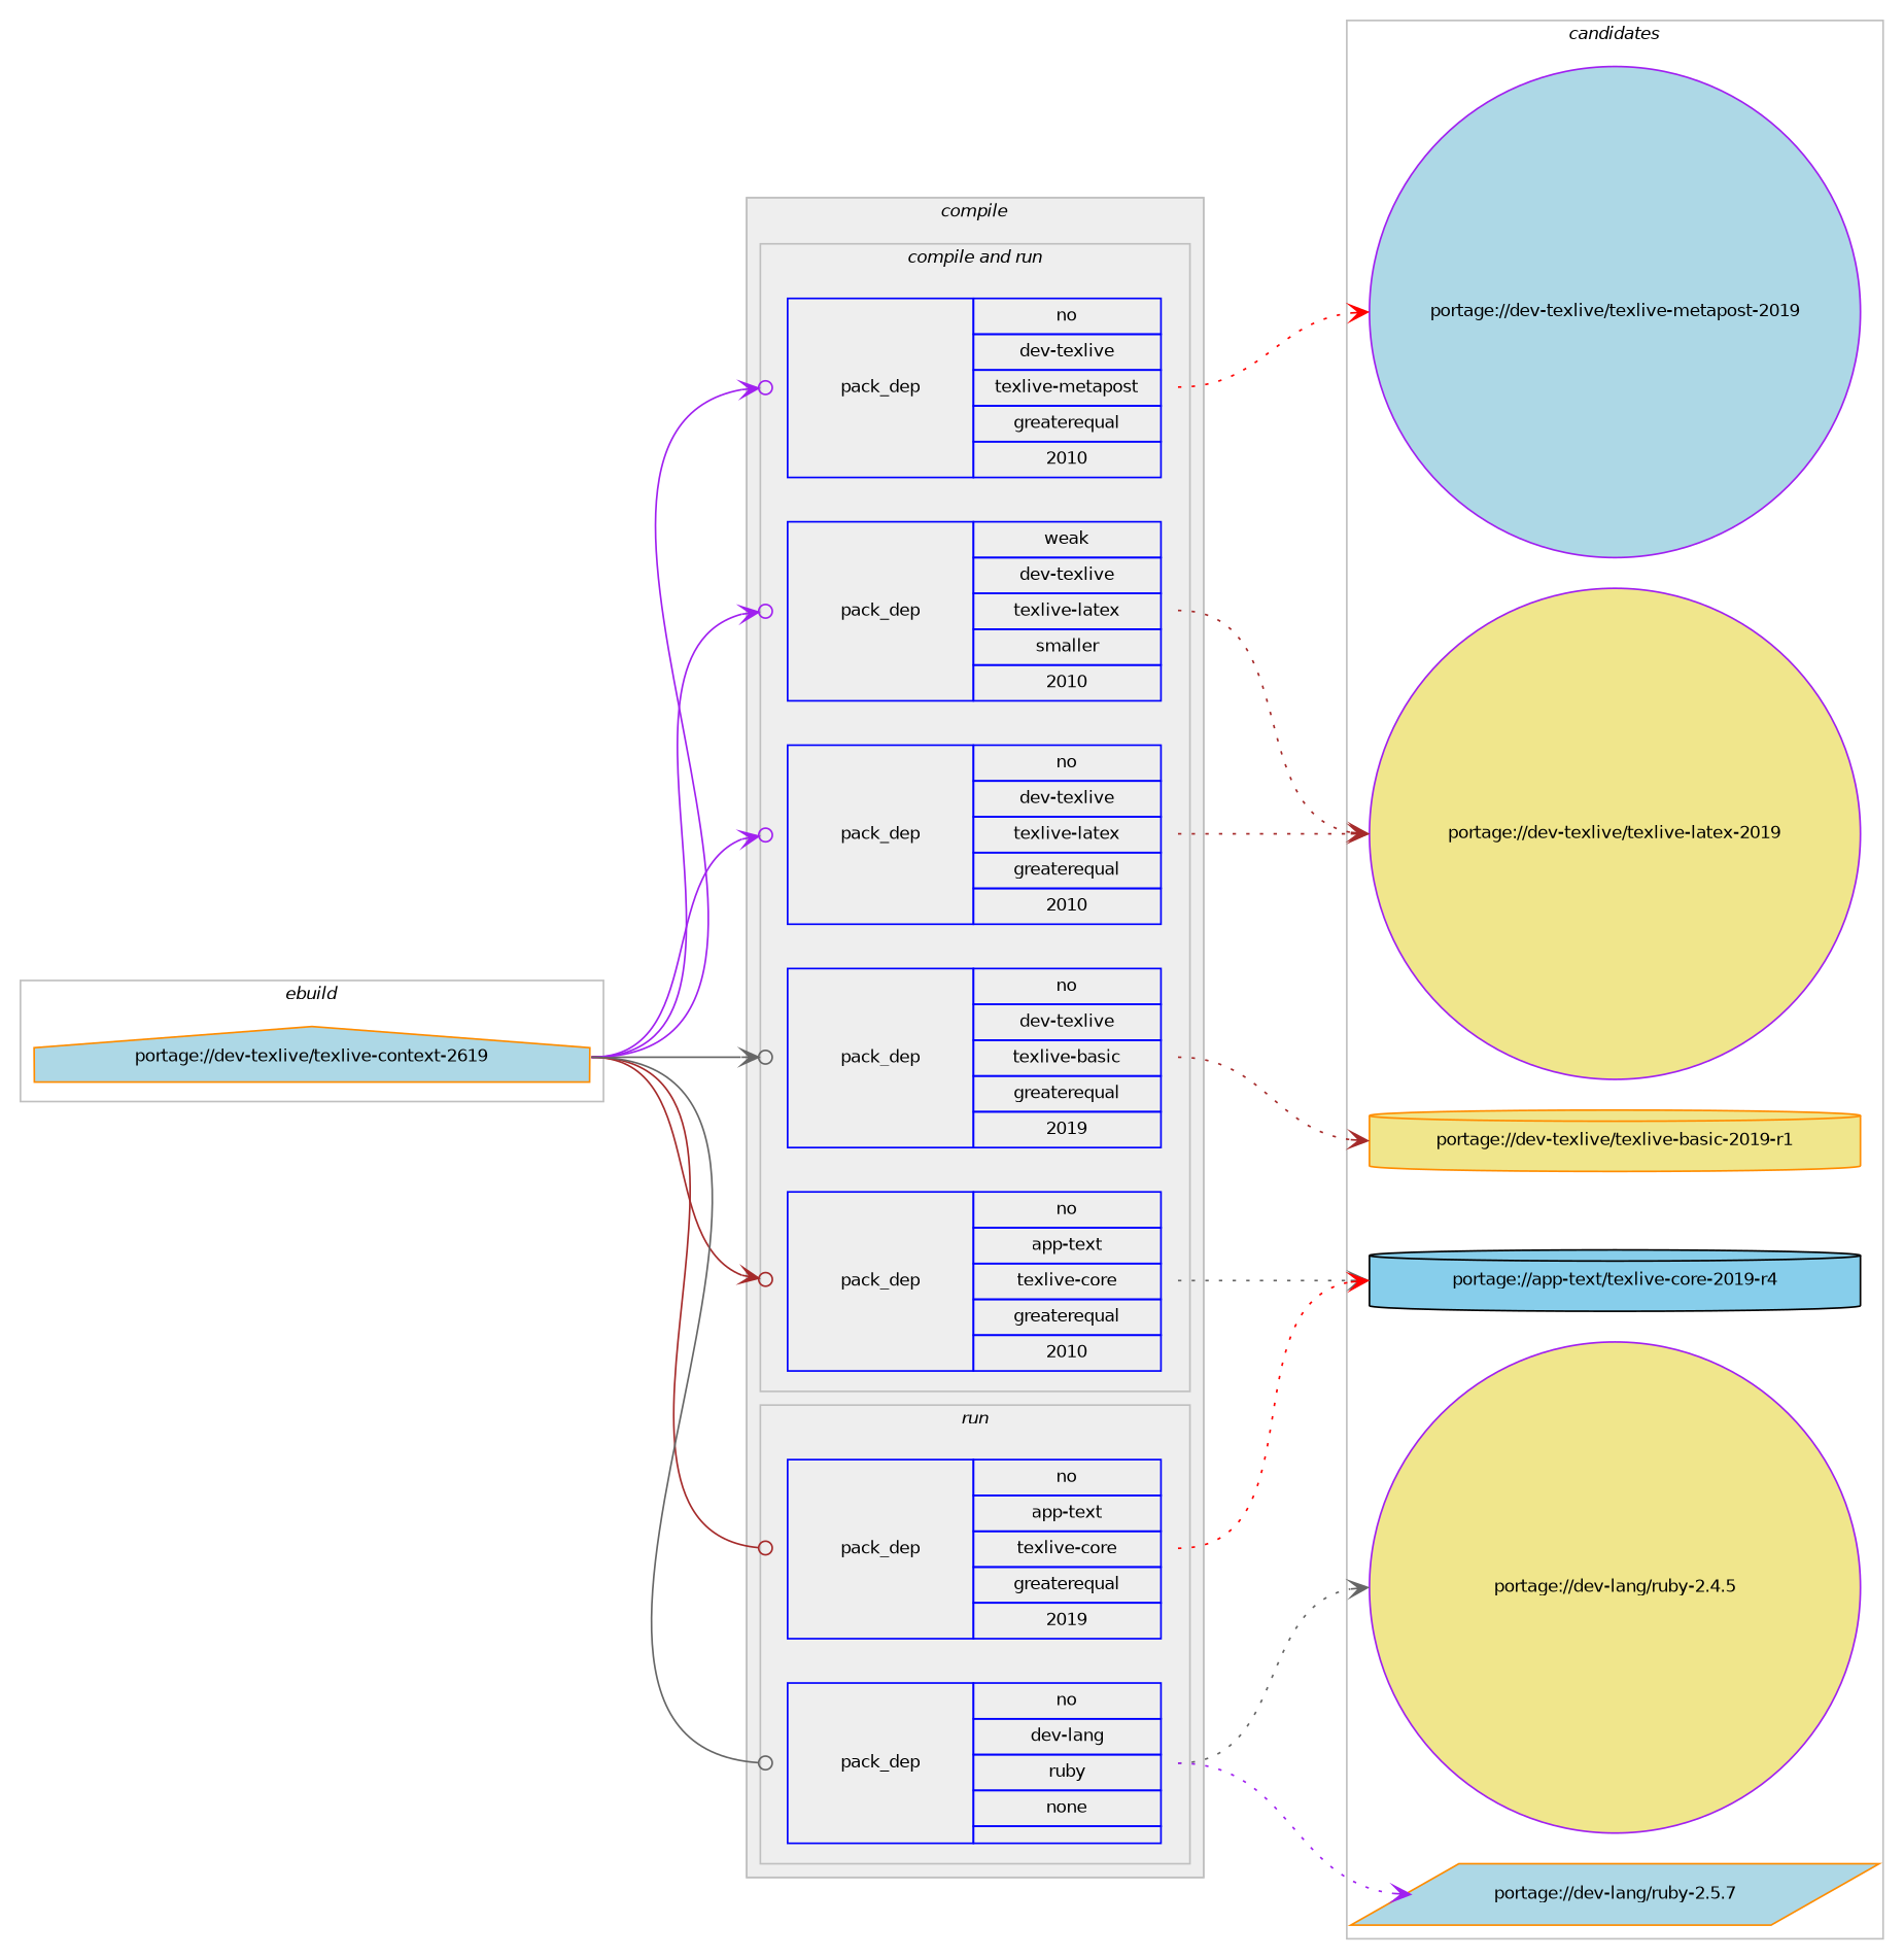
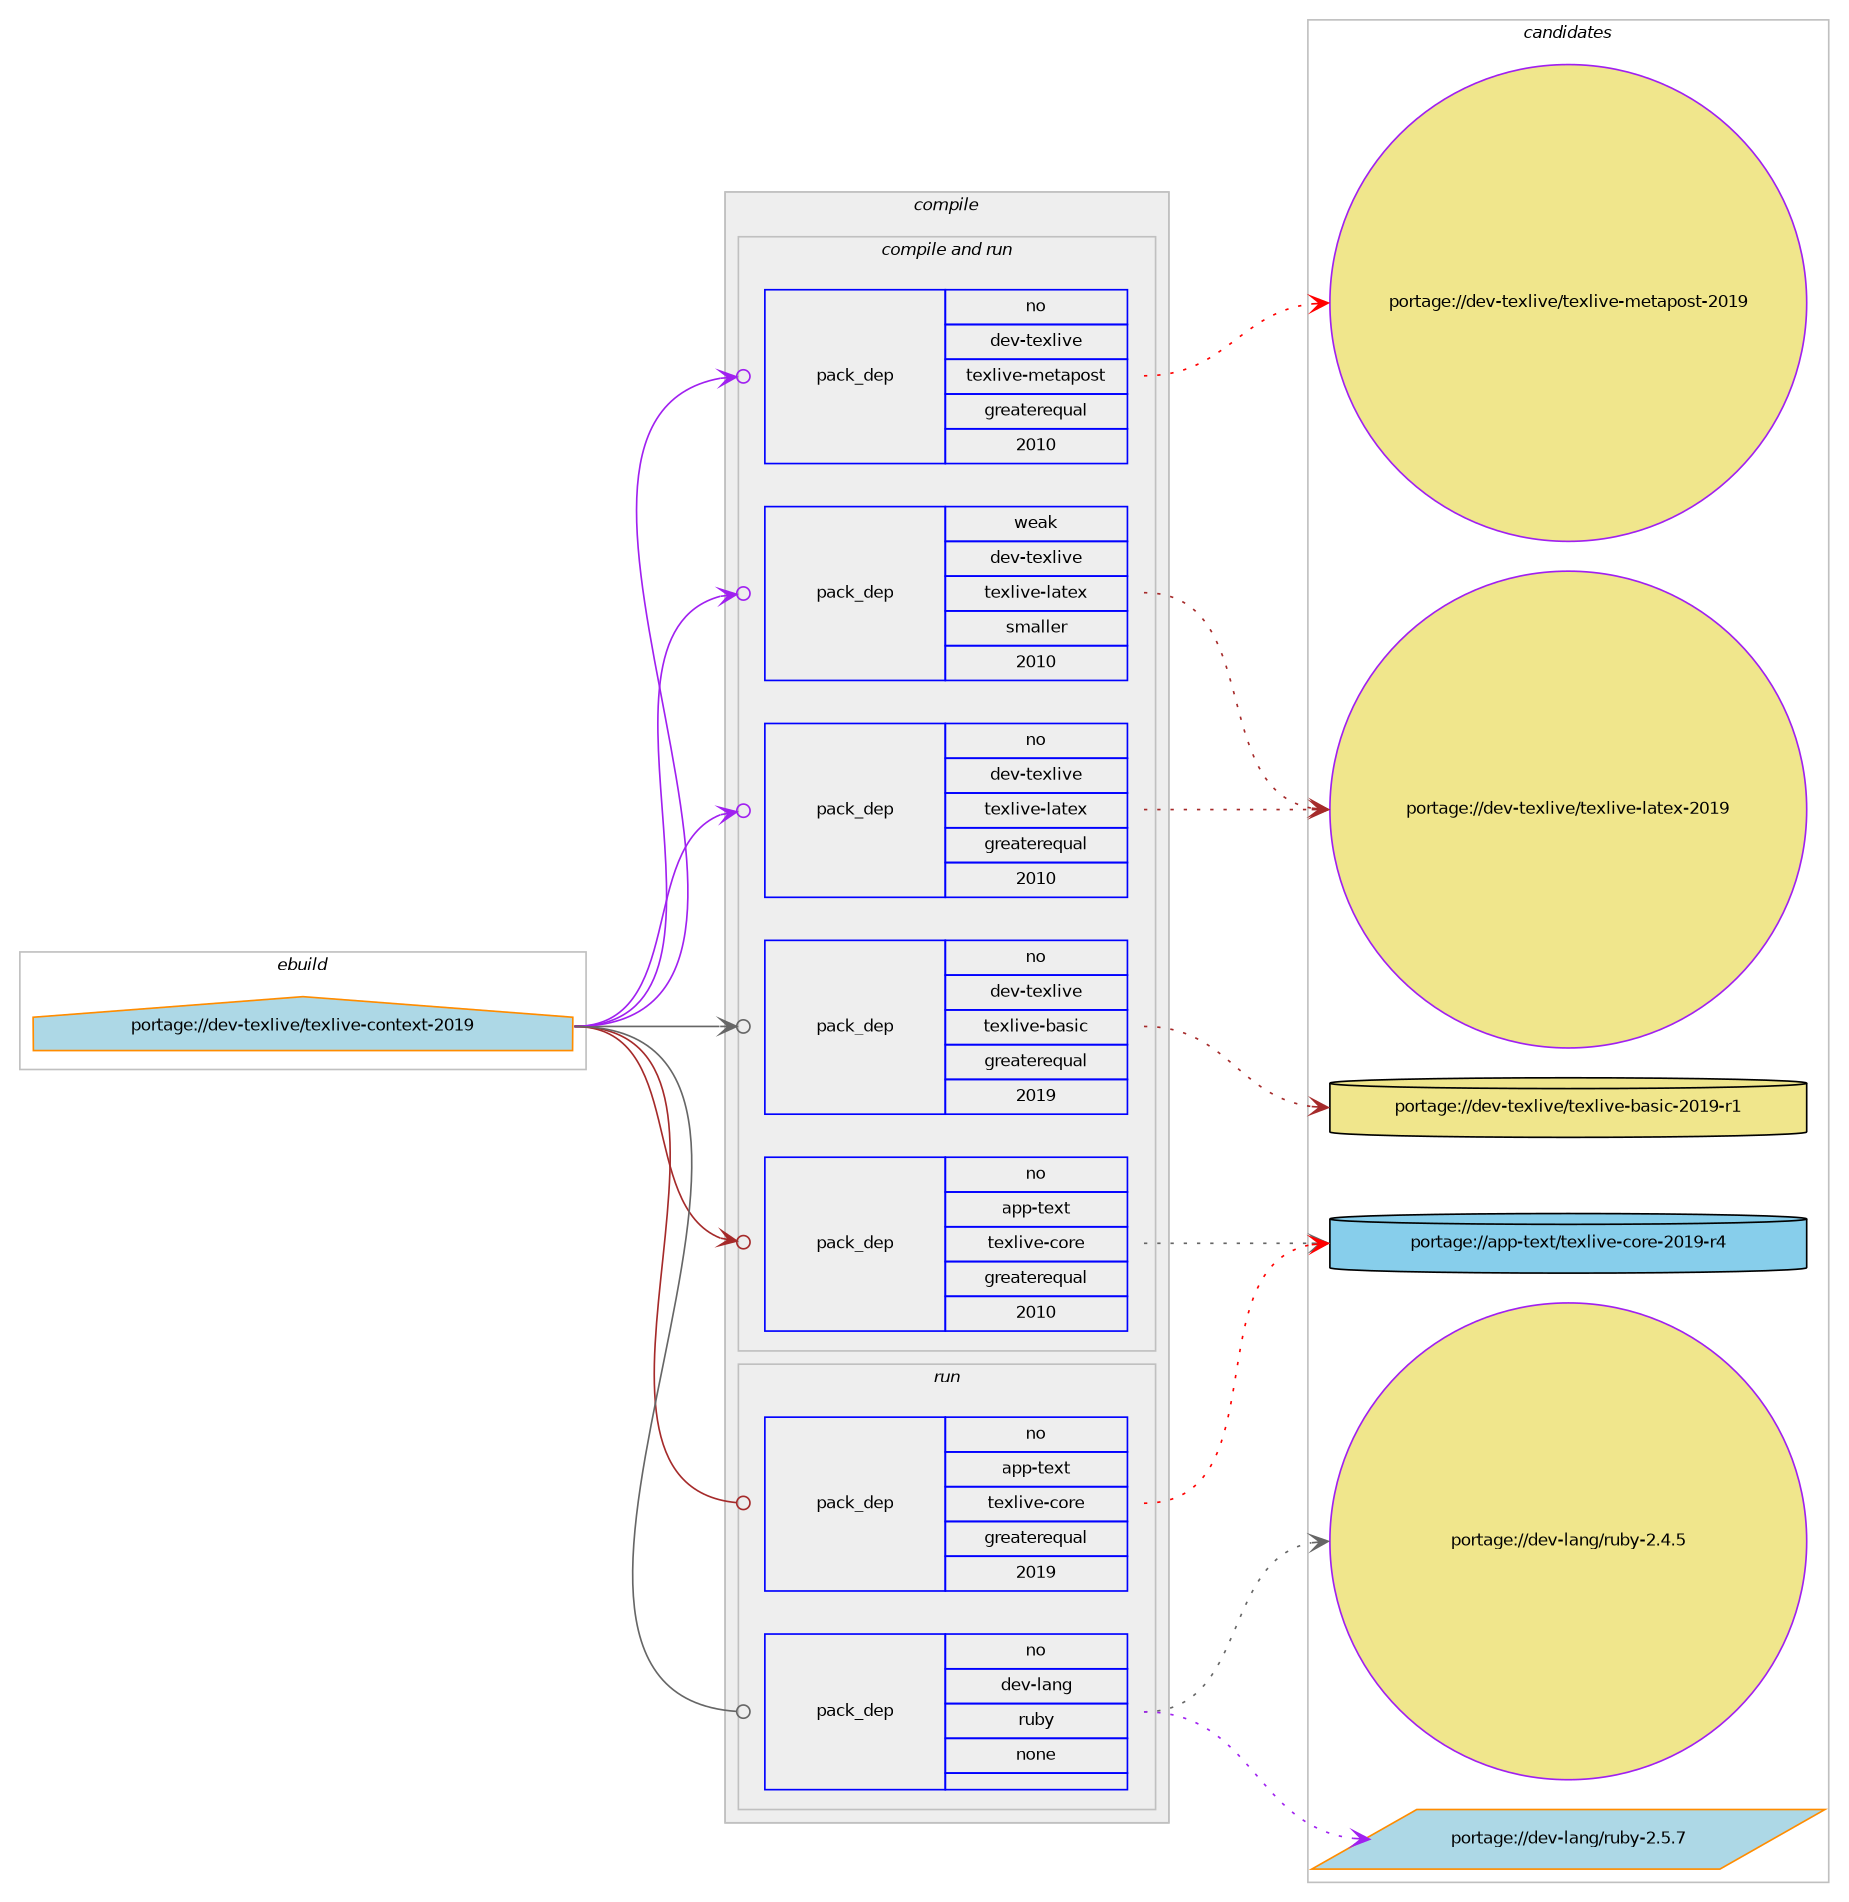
  digraph {
    compound=true
    concentrate=true
    fontname=Helvetica
    fontsize=10
    newrank=true
    rankdir=LR
    ranksep=1.5
    node [color=blue fontname=Helvetica fontsize=10 shape=none]
    edge [arrowhead=vee color=brown headport=w style=dotted tailport=e weight=100]
-   n1 [color=darkorange fillcolor=lightblue label="portage://dev-texlive/texlive-context-2619" shape=house style=filled width=4]
+   n1 [color=darkorange fillcolor=lightblue label="portage://dev-texlive/texlive-context-2019" shape=house style=filled width=4]
    n2 [label=<<TABLE BORDER="0" CELLBORDER="1" CELLSPACING="0" CELLPADDING="4" WIDTH="220"><TR><TD ROWSPAN="6" CELLPADDING="30">pack_dep</TD></TR><TR><TD WIDTH="110">no</TD></TR><TR><TD>app-text</TD></TR><TR><TD>texlive-core</TD></TR><TR><TD>greaterequal</TD></TR><TR><TD>2010</TD></TR></TABLE>>]
    n3 [label=<<TABLE BORDER="0" CELLBORDER="1" CELLSPACING="0" CELLPADDING="4" WIDTH="220"><TR><TD ROWSPAN="6" CELLPADDING="30">pack_dep</TD></TR><TR><TD WIDTH="110">no</TD></TR><TR><TD>dev-texlive</TD></TR><TR><TD>texlive-basic</TD></TR><TR><TD>greaterequal</TD></TR><TR><TD>2019</TD></TR></TABLE>>]
    n4 [label=<<TABLE BORDER="0" CELLBORDER="1" CELLSPACING="0" CELLPADDING="4" WIDTH="220"><TR><TD ROWSPAN="6" CELLPADDING="30">pack_dep</TD></TR><TR><TD WIDTH="110">no</TD></TR><TR><TD>dev-texlive</TD></TR><TR><TD>texlive-latex</TD></TR><TR><TD>greaterequal</TD></TR><TR><TD>2010</TD></TR></TABLE>>]
    n5 [label=<<TABLE BORDER="0" CELLBORDER="1" CELLSPACING="0" CELLPADDING="4" WIDTH="220"><TR><TD ROWSPAN="6" CELLPADDING="30">pack_dep</TD></TR><TR><TD WIDTH="110">no</TD></TR><TR><TD>dev-texlive</TD></TR><TR><TD>texlive-metapost</TD></TR><TR><TD>greaterequal</TD></TR><TR><TD>2010</TD></TR></TABLE>>]
    n6 [label=<<TABLE BORDER="0" CELLBORDER="1" CELLSPACING="0" CELLPADDING="4" WIDTH="220"><TR><TD ROWSPAN="6" CELLPADDING="30">pack_dep</TD></TR><TR><TD WIDTH="110">weak</TD></TR><TR><TD>dev-texlive</TD></TR><TR><TD>texlive-latex</TD></TR><TR><TD>smaller</TD></TR><TR><TD>2010</TD></TR></TABLE>>]
    n7 [label=<<TABLE BORDER="0" CELLBORDER="1" CELLSPACING="0" CELLPADDING="4" WIDTH="220"><TR><TD ROWSPAN="6" CELLPADDING="30">pack_dep</TD></TR><TR><TD WIDTH="110">no</TD></TR><TR><TD>app-text</TD></TR><TR><TD>texlive-core</TD></TR><TR><TD>greaterequal</TD></TR><TR><TD>2019</TD></TR></TABLE>>]
    n8 [label=<<TABLE BORDER="0" CELLBORDER="1" CELLSPACING="0" CELLPADDING="4" WIDTH="220"><TR><TD ROWSPAN="6" CELLPADDING="30">pack_dep</TD></TR><TR><TD WIDTH="110">no</TD></TR><TR><TD>dev-lang</TD></TR><TR><TD>ruby</TD></TR><TR><TD>none</TD></TR><TR><TD></TD></TR></TABLE>>]
    n9 [color=black fillcolor=skyblue label="portage://app-text/texlive-core-2019-r4" shape=cylinder style=filled width=4]
-   n10 [color=darkorange fillcolor=khaki label="portage://dev-texlive/texlive-basic-2019-r1" shape=cylinder style=filled width=4]
+   n10 [color=black fillcolor=khaki label="portage://dev-texlive/texlive-basic-2019-r1" shape=cylinder style=filled width=4]
    n11 [color=purple fillcolor=khaki label="portage://dev-texlive/texlive-latex-2019" shape=circle style=filled width=4]
-   n12 [color=purple fillcolor=lightblue label="portage://dev-texlive/texlive-metapost-2019" shape=circle style=filled width=4]
+   n12 [color=purple fillcolor=khaki label="portage://dev-texlive/texlive-metapost-2019" shape=circle style=filled width=4]
    n13 [color=purple fillcolor=khaki label="portage://dev-lang/ruby-2.4.5" shape=circle style=filled width=4]
    n14 [color=darkorange fillcolor=lightblue label="portage://dev-lang/ruby-2.5.7" shape=parallelogram style=filled width=4]
    subgraph cluster_1 {
      color=gray
      label=<<i>dependencies</i>>
      subgraph cluster_2 {
        color=gray
        fillcolor="#eeeeee"
        label=<<i>compile</i>>
        style=filled
      }
      subgraph cluster_3 {
        color=gray
        fillcolor="#eeeeee"
        label=<<i>compile and run</i>>
        style=filled
        subgraph sub_4 {
          color=gray
          fillcolor="#eeeeee"
          label=<<i>compile and run</i>>
          style=filled
          n2
        }
        subgraph sub_5 {
          color=gray
          fillcolor="#eeeeee"
          label=<<i>compile and run</i>>
          style=filled
          n3
        }
        subgraph sub_6 {
          color=gray
          fillcolor="#eeeeee"
          label=<<i>compile and run</i>>
          style=filled
          n4
        }
        subgraph sub_7 {
          color=gray
          fillcolor="#eeeeee"
          label=<<i>compile and run</i>>
          style=filled
          n5
        }
        subgraph sub_8 {
          color=gray
          fillcolor="#eeeeee"
          label=<<i>compile and run</i>>
          style=filled
          n6
        }
      }
      subgraph cluster_9 {
        color=gray
        fillcolor="#eeeeee"
        label=<<i>run</i>>
        style=filled
        subgraph sub_10 {
          color=gray
          fillcolor="#eeeeee"
          label=<<i>run</i>>
          style=filled
          n7
        }
        subgraph sub_11 {
          color=gray
          fillcolor="#eeeeee"
          label=<<i>run</i>>
          style=filled
          n8
        }
      }
    }
    subgraph cluster_12 {
      color=gray
      label=<<i>ebuild</i>>
      rank=same
      n1
    }
    subgraph cluster_13 {
      color=gray
      label=<<i>candidates</i>>
      rank=same
      subgraph sub_14 {
        color=black
        label=<<i>candidates</i>>
        nodesep=1
        rank=same
        n9
      }
      subgraph sub_15 {
        color=black
        label=<<i>candidates</i>>
        nodesep=1
        rank=same
        n10
      }
      subgraph sub_16 {
        color=black
        label=<<i>candidates</i>>
        nodesep=1
        rank=same
        n11
      }
      subgraph sub_17 {
        color=black
        label=<<i>candidates</i>>
        nodesep=1
        rank=same
        n12
      }
      subgraph sub_18 {
        color=black
        label=<<i>candidates</i>>
        nodesep=1
        rank=same
        n11
      }
      subgraph sub_19 {
        color=black
        label=<<i>candidates</i>>
        nodesep=1
        rank=same
        n9
      }
      subgraph sub_20 {
        color=black
        label=<<i>candidates</i>>
        nodesep=1
        rank=same
        n13
        n14
      }
    }
    n1 -> n2 [arrowhead=odotvee style=solid weight=20]
    n1 -> n3 [arrowhead=odotvee color=gray40 style=solid weight=20]
    n1 -> n4 [arrowhead=odotvee color=purple style=solid weight=20]
    n1 -> n5 [arrowhead=odotvee color=purple style=solid weight=20]
    n1 -> n6 [arrowhead=odotvee color=purple style=solid weight=20]
    n1 -> n7 [arrowhead=odot style=solid weight=20]
    n1 -> n8 [arrowhead=odot color=gray40 style=solid weight=20]
    n2 -> n9 [color=gray40]
    n3 -> n10
    n4 -> n11
    n5 -> n12 [color=red]
    n6 -> n11
    n7 -> n9 [color=red]
    n8 -> n13 [color=gray40]
    n8 -> n14 [color=purple]
  }
